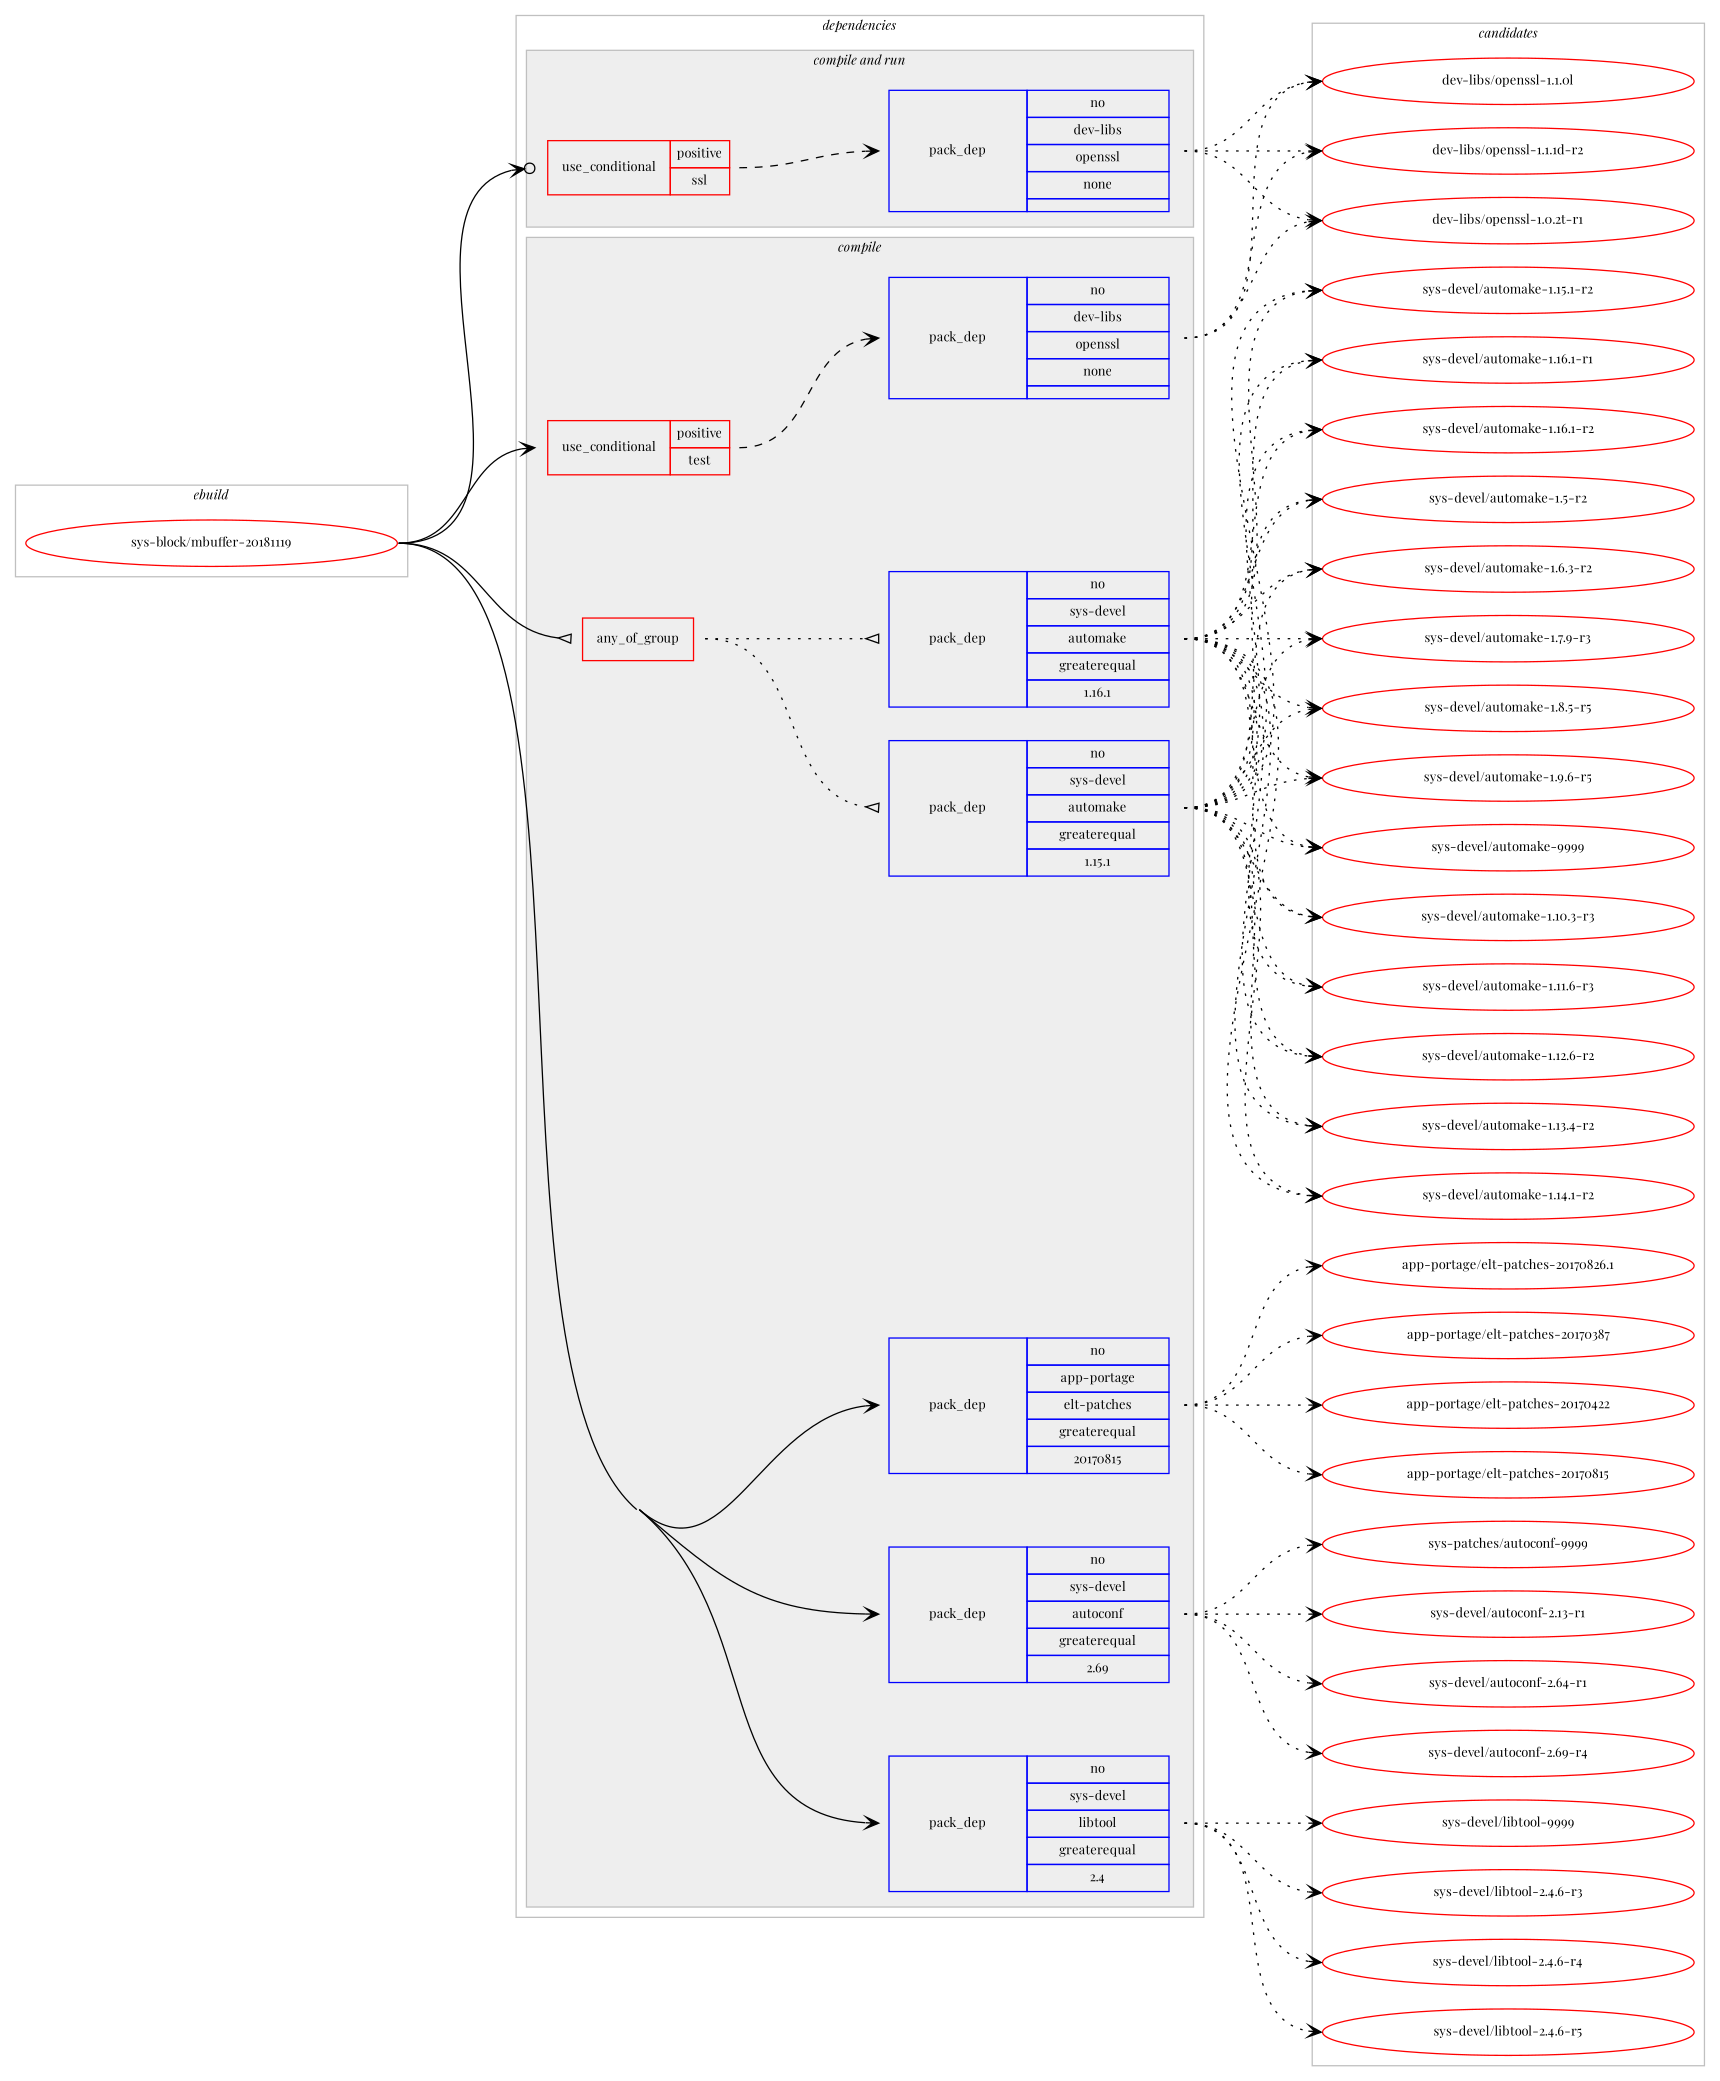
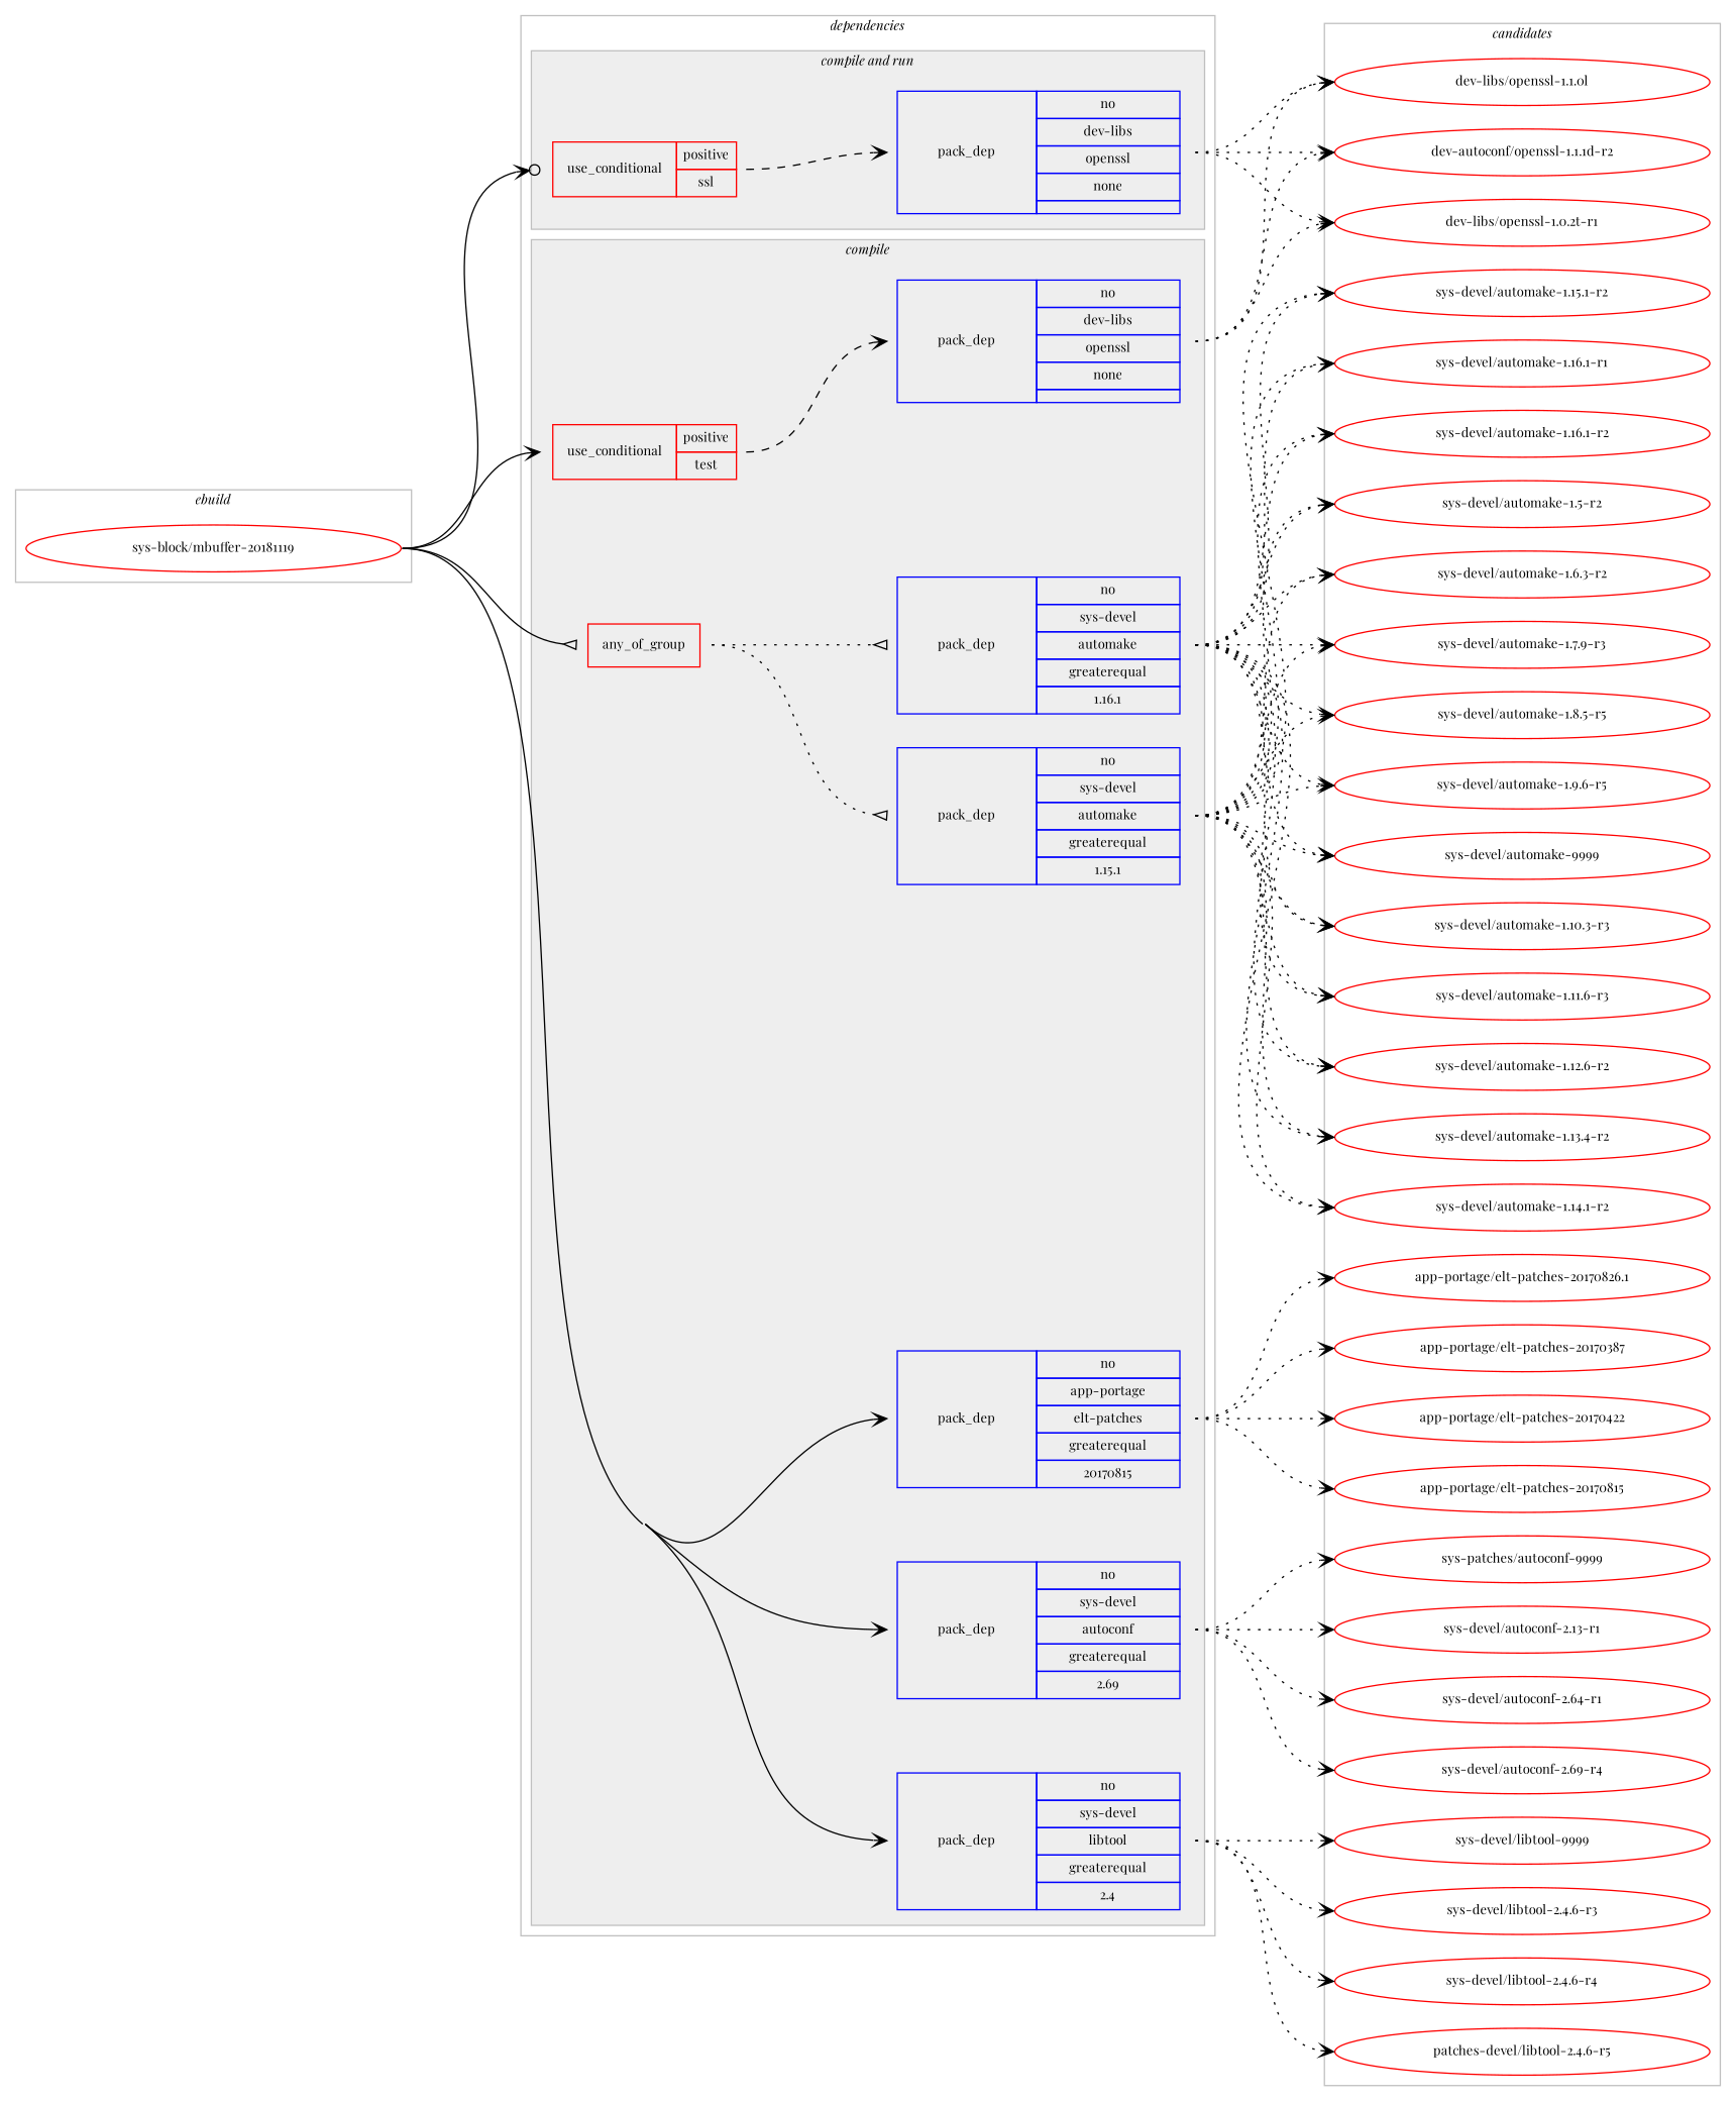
  digraph {
    compound=true
    concentrate=true
    fontname="Playfair Display"
    fontsize=10
    newrank=true
    rankdir=LR
    ranksep=1.5
    node [color=red fontname="Playfair Display" fontsize=10]
    edge [arrowhead=vee fontname="Playfair Display" headport=w style=dotted tailport=e weight=100]
    n1 [label="sys-block/mbuffer-20181119" width=4]
    n2 [color=blue label=<<TABLE BORDER="0" CELLBORDER="1" CELLSPACING="0" CELLPADDING="4" WIDTH="220"><TR><TD ROWSPAN="6" CELLPADDING="30">pack_dep</TD></TR><TR><TD WIDTH="110">no</TD></TR><TR><TD>sys-devel</TD></TR><TR><TD>automake</TD></TR><TR><TD>greaterequal</TD></TR><TR><TD>1.16.1</TD></TR></TABLE>> shape=none]
    n3 [color=blue label=<<TABLE BORDER="0" CELLBORDER="1" CELLSPACING="0" CELLPADDING="4" WIDTH="220"><TR><TD ROWSPAN="6" CELLPADDING="30">pack_dep</TD></TR><TR><TD WIDTH="110">no</TD></TR><TR><TD>sys-devel</TD></TR><TR><TD>automake</TD></TR><TR><TD>greaterequal</TD></TR><TR><TD>1.15.1</TD></TR></TABLE>> shape=none]
    n4 [label=<<TABLE BORDER="0" CELLBORDER="1" CELLSPACING="0" CELLPADDING="4"><TR><TD CELLPADDING="10">any_of_group</TD></TR></TABLE>> shape=none]
    n5 [color=blue label=<<TABLE BORDER="0" CELLBORDER="1" CELLSPACING="0" CELLPADDING="4" WIDTH="220"><TR><TD ROWSPAN="6" CELLPADDING="30">pack_dep</TD></TR><TR><TD WIDTH="110">no</TD></TR><TR><TD>dev-libs</TD></TR><TR><TD>openssl</TD></TR><TR><TD>none</TD></TR><TR><TD></TD></TR></TABLE>> shape=none]
    n6 [label=<<TABLE BORDER="0" CELLBORDER="1" CELLSPACING="0" CELLPADDING="4"><TR><TD ROWSPAN="3" CELLPADDING="10">use_conditional</TD></TR><TR><TD>positive</TD></TR><TR><TD>test</TD></TR></TABLE>> shape=none]
    n7 [color=blue label=<<TABLE BORDER="0" CELLBORDER="1" CELLSPACING="0" CELLPADDING="4" WIDTH="220"><TR><TD ROWSPAN="6" CELLPADDING="30">pack_dep</TD></TR><TR><TD WIDTH="110">no</TD></TR><TR><TD>app-portage</TD></TR><TR><TD>elt-patches</TD></TR><TR><TD>greaterequal</TD></TR><TR><TD>20170815</TD></TR></TABLE>> shape=none]
    n8 [color=blue label=<<TABLE BORDER="0" CELLBORDER="1" CELLSPACING="0" CELLPADDING="4" WIDTH="220"><TR><TD ROWSPAN="6" CELLPADDING="30">pack_dep</TD></TR><TR><TD WIDTH="110">no</TD></TR><TR><TD>sys-devel</TD></TR><TR><TD>autoconf</TD></TR><TR><TD>greaterequal</TD></TR><TR><TD>2.69</TD></TR></TABLE>> shape=none]
    n9 [color=blue label=<<TABLE BORDER="0" CELLBORDER="1" CELLSPACING="0" CELLPADDING="4" WIDTH="220"><TR><TD ROWSPAN="6" CELLPADDING="30">pack_dep</TD></TR><TR><TD WIDTH="110">no</TD></TR><TR><TD>sys-devel</TD></TR><TR><TD>libtool</TD></TR><TR><TD>greaterequal</TD></TR><TR><TD>2.4</TD></TR></TABLE>> shape=none]
    n10 [color=blue label=<<TABLE BORDER="0" CELLBORDER="1" CELLSPACING="0" CELLPADDING="4" WIDTH="220"><TR><TD ROWSPAN="6" CELLPADDING="30">pack_dep</TD></TR><TR><TD WIDTH="110">no</TD></TR><TR><TD>dev-libs</TD></TR><TR><TD>openssl</TD></TR><TR><TD>none</TD></TR><TR><TD></TD></TR></TABLE>> shape=none]
    n11 [label=<<TABLE BORDER="0" CELLBORDER="1" CELLSPACING="0" CELLPADDING="4"><TR><TD ROWSPAN="3" CELLPADDING="10">use_conditional</TD></TR><TR><TD>positive</TD></TR><TR><TD>ssl</TD></TR></TABLE>> shape=none]
    n12 [label="sys-devel/automake-1.10.3-r3" width=4]
    n13 [label="sys-devel/automake-1.11.6-r3" width=4]
    n14 [label="sys-devel/automake-1.12.6-r2" width=4]
    n15 [label="sys-devel/automake-1.13.4-r2" width=4]
    n16 [label="sys-devel/automake-1.14.1-r2" width=4]
    n17 [label="sys-devel/automake-1.15.1-r2" width=4]
    n18 [label="sys-devel/automake-1.16.1-r1" width=4]
    n19 [label="sys-devel/automake-1.16.1-r2" width=4]
    n20 [label="sys-devel/automake-1.5-r2" width=4]
    n21 [label="sys-devel/automake-1.6.3-r2" width=4]
    n22 [label="sys-devel/automake-1.7.9-r3" width=4]
    n23 [label="sys-devel/automake-1.8.5-r5" width=4]
    n24 [label="sys-devel/automake-1.9.6-r5" width=4]
    n25 [label="sys-devel/automake-9999" width=4]
    n26 [label="dev-libs/openssl-1.0.2t-r1" width=4]
    n27 [label="dev-libs/openssl-1.1.0l" width=4]
-   n28 [label="dev-libs/openssl-1.1.1d-r2" width=4]
+   n28 [label="dev-autoconf/openssl-1.1.1d-r2" width=4]
    n29 [label="app-portage/elt-patches-20170387" width=4]
    n30 [label="app-portage/elt-patches-20170422" width=4]
    n31 [label="app-portage/elt-patches-20170815" width=4]
    n32 [label="app-portage/elt-patches-20170826.1" width=4]
    n33 [label="sys-devel/autoconf-2.13-r1" width=4]
    n34 [label="sys-devel/autoconf-2.64-r1" width=4]
    n35 [label="sys-devel/autoconf-2.69-r4" width=4]
    n36 [label="sys-patches/autoconf-9999" width=4]
    n37 [label="sys-devel/libtool-2.4.6-r3" width=4]
    n38 [label="sys-devel/libtool-2.4.6-r4" width=4]
-   n39 [label="sys-devel/libtool-2.4.6-r5" width=4]
+   n39 [label="patches-devel/libtool-2.4.6-r5" width=4]
    n40 [label="sys-devel/libtool-9999" width=4]
    subgraph cluster_1 {
      color=gray
      label=<<i>ebuild</i>>
      rank=same
      n1
    }
    subgraph cluster_2 {
      color=gray
      label=<<i>dependencies</i>>
      subgraph cluster_3 {
        color=gray
        fillcolor="#eeeeee"
        label=<<i>compile</i>>
        style=filled
        subgraph sub_4 {
          color=gray
          fillcolor="#eeeeee"
          label=<<i>compile</i>>
          style=filled
          n4
          subgraph sub_5 {
            color=gray
            fillcolor="#eeeeee"
            label=<<i>compile</i>>
            style=filled
            n2
          }
          subgraph sub_6 {
            color=gray
            fillcolor="#eeeeee"
            label=<<i>compile</i>>
            style=filled
            n3
          }
        }
        subgraph sub_7 {
          color=gray
          fillcolor="#eeeeee"
          label=<<i>compile</i>>
          style=filled
          n6
          subgraph sub_8 {
            color=gray
            fillcolor="#eeeeee"
            label=<<i>compile</i>>
            style=filled
            n5
          }
        }
        subgraph sub_9 {
          color=gray
          fillcolor="#eeeeee"
          label=<<i>compile</i>>
          style=filled
          n7
        }
        subgraph sub_10 {
          color=gray
          fillcolor="#eeeeee"
          label=<<i>compile</i>>
          style=filled
          n8
        }
        subgraph sub_11 {
          color=gray
          fillcolor="#eeeeee"
          label=<<i>compile</i>>
          style=filled
          n9
        }
      }
      subgraph cluster_12 {
        color=gray
        fillcolor="#eeeeee"
        label=<<i>compile and run</i>>
        style=filled
        subgraph sub_13 {
          color=gray
          fillcolor="#eeeeee"
          label=<<i>compile and run</i>>
          style=filled
          n11
          subgraph sub_14 {
            color=gray
            fillcolor="#eeeeee"
            label=<<i>compile and run</i>>
            style=filled
            n10
          }
        }
      }
      subgraph cluster_15 {
        color=gray
        fillcolor="#eeeeee"
        label=<<i>run</i>>
        style=filled
      }
    }
    subgraph cluster_16 {
      color=gray
      label=<<i>candidates</i>>
      rank=same
      subgraph sub_17 {
        color=black
        label=<<i>candidates</i>>
        nodesep=1
        rank=same
        n12
        n13
        n14
        n15
        n16
        n17
        n18
        n19
        n20
        n21
        n22
        n23
        n24
        n25
      }
      subgraph sub_18 {
        color=black
        label=<<i>candidates</i>>
        nodesep=1
        rank=same
        n12
        n13
        n14
        n15
        n16
        n17
        n18
        n19
        n20
        n21
        n22
        n23
        n24
        n25
      }
      subgraph sub_19 {
        color=black
        label=<<i>candidates</i>>
        nodesep=1
        rank=same
        n26
        n27
        n28
      }
      subgraph sub_20 {
        color=black
        label=<<i>candidates</i>>
        nodesep=1
        rank=same
        n29
        n30
        n31
        n32
      }
      subgraph sub_21 {
        color=black
        label=<<i>candidates</i>>
        nodesep=1
        rank=same
        n33
        n34
        n35
        n36
      }
      subgraph sub_22 {
        color=black
        label=<<i>candidates</i>>
        nodesep=1
        rank=same
        n37
        n38
        n39
        n40
      }
      subgraph sub_23 {
        color=black
        label=<<i>candidates</i>>
        nodesep=1
        rank=same
        n26
        n27
        n28
      }
    }
    n1 -> n4 [arrowhead=oinv style=solid weight=20]
    n1 -> n6 [style=solid weight=20]
    n1 -> n7 [style=solid weight=20]
    n1 -> n8 [style=solid weight=20]
    n1 -> n9 [style=solid weight=20]
    n1 -> n11 [arrowhead=odotvee style=solid weight=20]
    n2 -> n12
    n2 -> n13
    n2 -> n14
    n2 -> n15
    n2 -> n16
    n2 -> n17
    n2 -> n18
    n2 -> n19
    n2 -> n20
    n2 -> n21
    n2 -> n22
    n2 -> n23
    n2 -> n24
    n2 -> n25
    n3 -> n12
    n3 -> n13
    n3 -> n14
    n3 -> n15
    n3 -> n16
    n3 -> n17
    n3 -> n18
    n3 -> n19
    n3 -> n20
    n3 -> n21
    n3 -> n22
    n3 -> n23
    n3 -> n24
    n3 -> n25
    n4 -> n2 [arrowhead=oinv weight=20]
    n4 -> n3 [arrowhead=oinv weight=20]
    n5 -> n26
    n5 -> n27
    n5 -> n28
    n6 -> n5 [style=dashed weight=20]
    n7 -> n29
    n7 -> n30
    n7 -> n31
    n7 -> n32
    n8 -> n33
    n8 -> n34
    n8 -> n35
    n8 -> n36
    n9 -> n37
    n9 -> n38
    n9 -> n39
    n9 -> n40
    n10 -> n26
    n10 -> n27
    n10 -> n28
    n11 -> n10 [style=dashed weight=20]
  }
